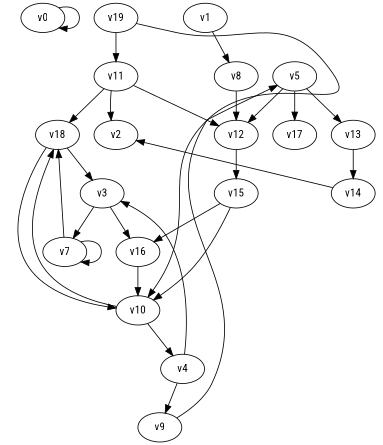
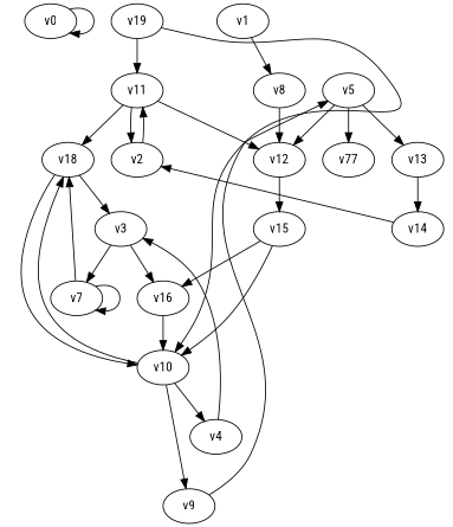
  digraph {
    fontname="Roboto Condensed"
    node [fontname="Roboto Condensed" player=1]
    edge [fontname="Roboto Condensed"]
    v0 [player=0]
    v1
    v8
    v12
    v2
    v11
    v18
    v3 [player=0]
    v7 [player=0]
    v16 [player=0]
    v10
    v4
    v5 [player=0]
    v13
-   v17 [player=0]
+   v17 [player=0 label=v77]
    v15
    v14
    v9
    v19 [player=0]
    v0 -> v0
    v1 -> v8 [constraint="t < 13"]
    v8 -> v12
    v12 -> v15
+   v2 -> v11
    v11 -> v12
    v11 -> v2
    v11 -> v18
    v18 -> v3
    v18 -> v10
    v3 -> v7
    v3 -> v16
    v7 -> v18
    v7 -> v7
    v16 -> v10
    v10 -> v18 [constraint="t mod 4 == 1"]
    v10 -> v4
-   v4 -> v9
+   v10 -> v9
    v4 -> v3 [constraint="t >= 3"]
    v5 -> v12
    v5 -> v13
    v5 -> v17
    v13 -> v14
    v15 -> v16
    v15 -> v10
    v14 -> v2 [constraint="t mod 3 == 0"]
    v9 -> v5 [constraint="t mod 4 == 2"]
    v19 -> v11
    v19 -> v10 [constraint="t >= 5"]
  }
